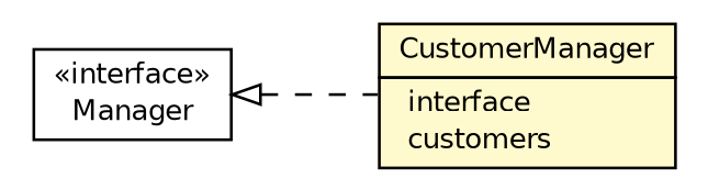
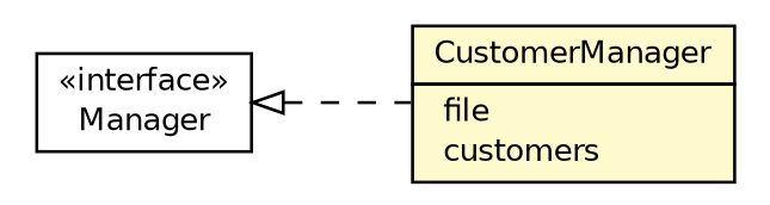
  digraph {
    nodesep=0.25
    ranksep=0.5
    rankdir=LR
    node [fontcolor=black fontname=Helvetica fontsize=10.0 shape=plaintext]
-   n1 [label=<<table title="au.edu.griffith.ict.CustomerManager" border="0" cellborder="1" cellspacing="0" cellpadding="2" port="p" bgcolor="lemonChiffon" href="./CustomerManager.html"> 		<tr><td><table border="0" cellspacing="0" cellpadding="1"> <tr><td align="center" balign="center"> CustomerManager </td></tr> 		</table></td></tr> 		<tr><td><table border="0" cellspacing="0" cellpadding="1"> <tr><td align="left" balign="left">  interface </td></tr> <tr><td align="left" balign="left">  customers </td></tr> 		</table></td></tr> 		</table>>]
+   n1 [label=<<table title="au.edu.griffith.ict.CustomerManager" border="0" cellborder="1" cellspacing="0" cellpadding="2" port="p" bgcolor="lemonChiffon" href="./CustomerManager.html"> 		<tr><td><table border="0" cellspacing="0" cellpadding="1"> <tr><td align="center" balign="center"> CustomerManager </td></tr> 		</table></td></tr> 		<tr><td><table border="0" cellspacing="0" cellpadding="1"> <tr><td align="left" balign="left">  file </td></tr> <tr><td align="left" balign="left">  customers </td></tr> 		</table></td></tr> 		</table>>]
    n2 [label=<<table title="au.edu.griffith.ict.Manager" border="0" cellborder="1" cellspacing="0" cellpadding="2" port="p" href="./Manager.html"> 		<tr><td><table border="0" cellspacing="0" cellpadding="1"> <tr><td align="center" balign="center"> &#171;interface&#187; </td></tr> <tr><td align="center" balign="center"> Manager </td></tr> 		</table></td></tr> 		</table>>]
    n2 -> n1 [arrowtail=empty dir=back fontname=Helvetica fontsize=10 headport=p labelfontname=Helvetica labelfontsize=10 style=dashed tailport=p]
  }
